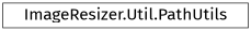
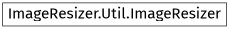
  digraph {
    rankdir=LR
    fontname="Fira Sans"
-   n1 [color=black fillcolor=white fontname="Fira Sans" fontsize=24 height=0.2 label="ImageResizer.Util.PathUtils" shape=record style=filled width=0.4]
+   n1 [color=black fillcolor=white fontname="Fira Sans" fontsize=24 height=0.2 label="ImageResizer.Util.ImageResizer" shape=record style=filled width=0.4]
  }
